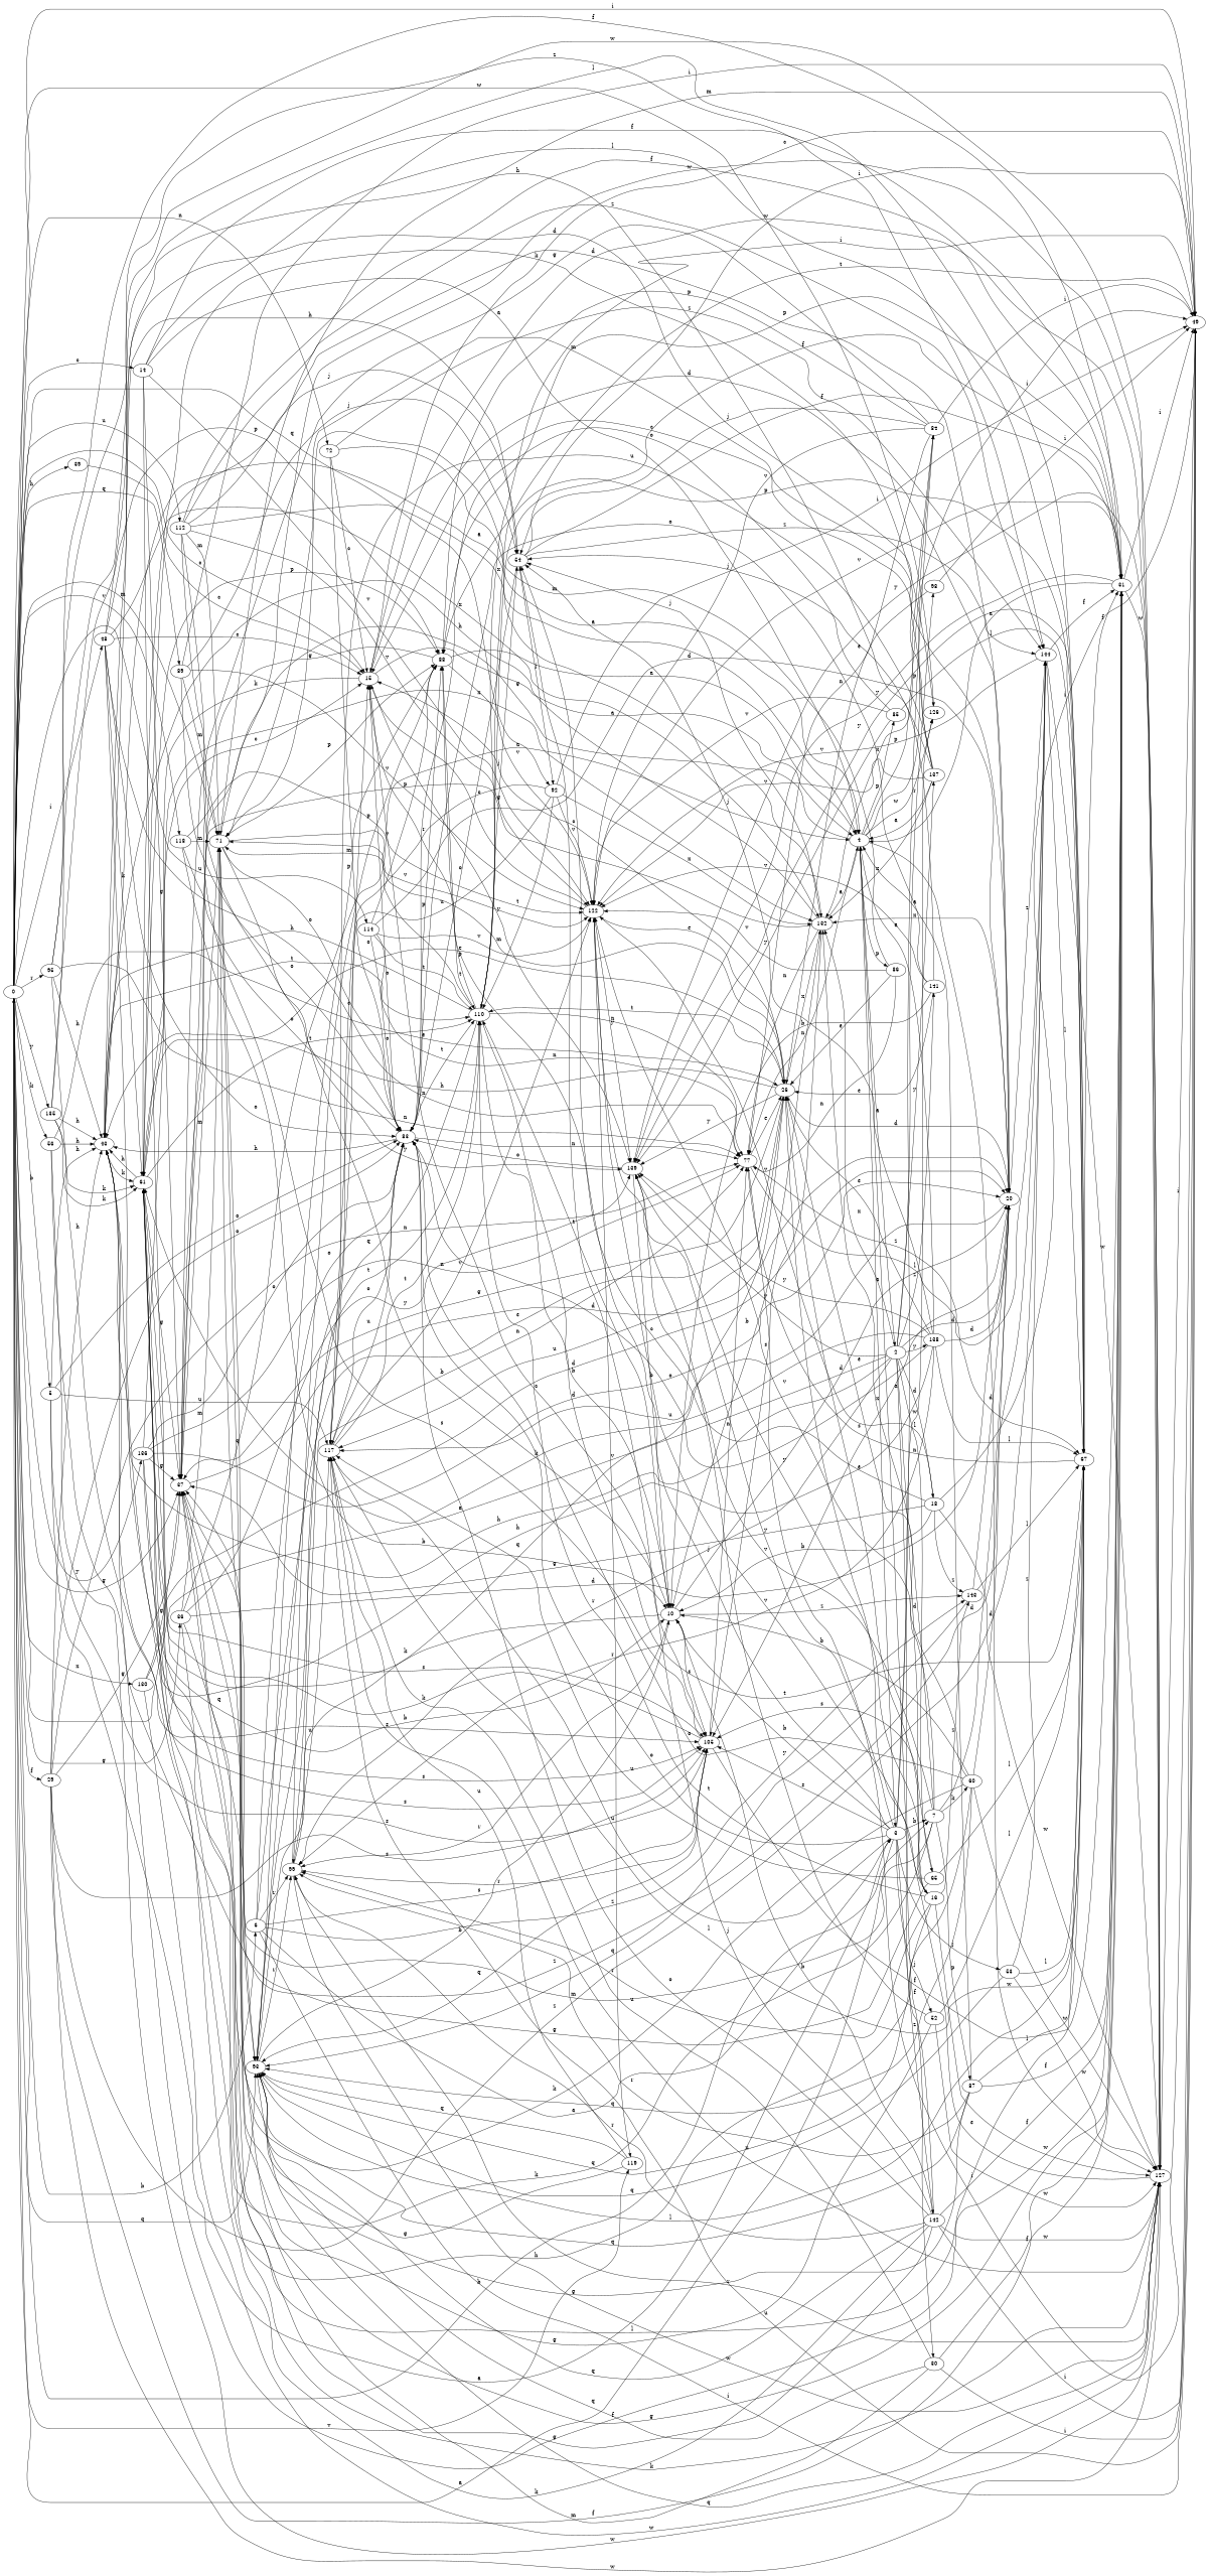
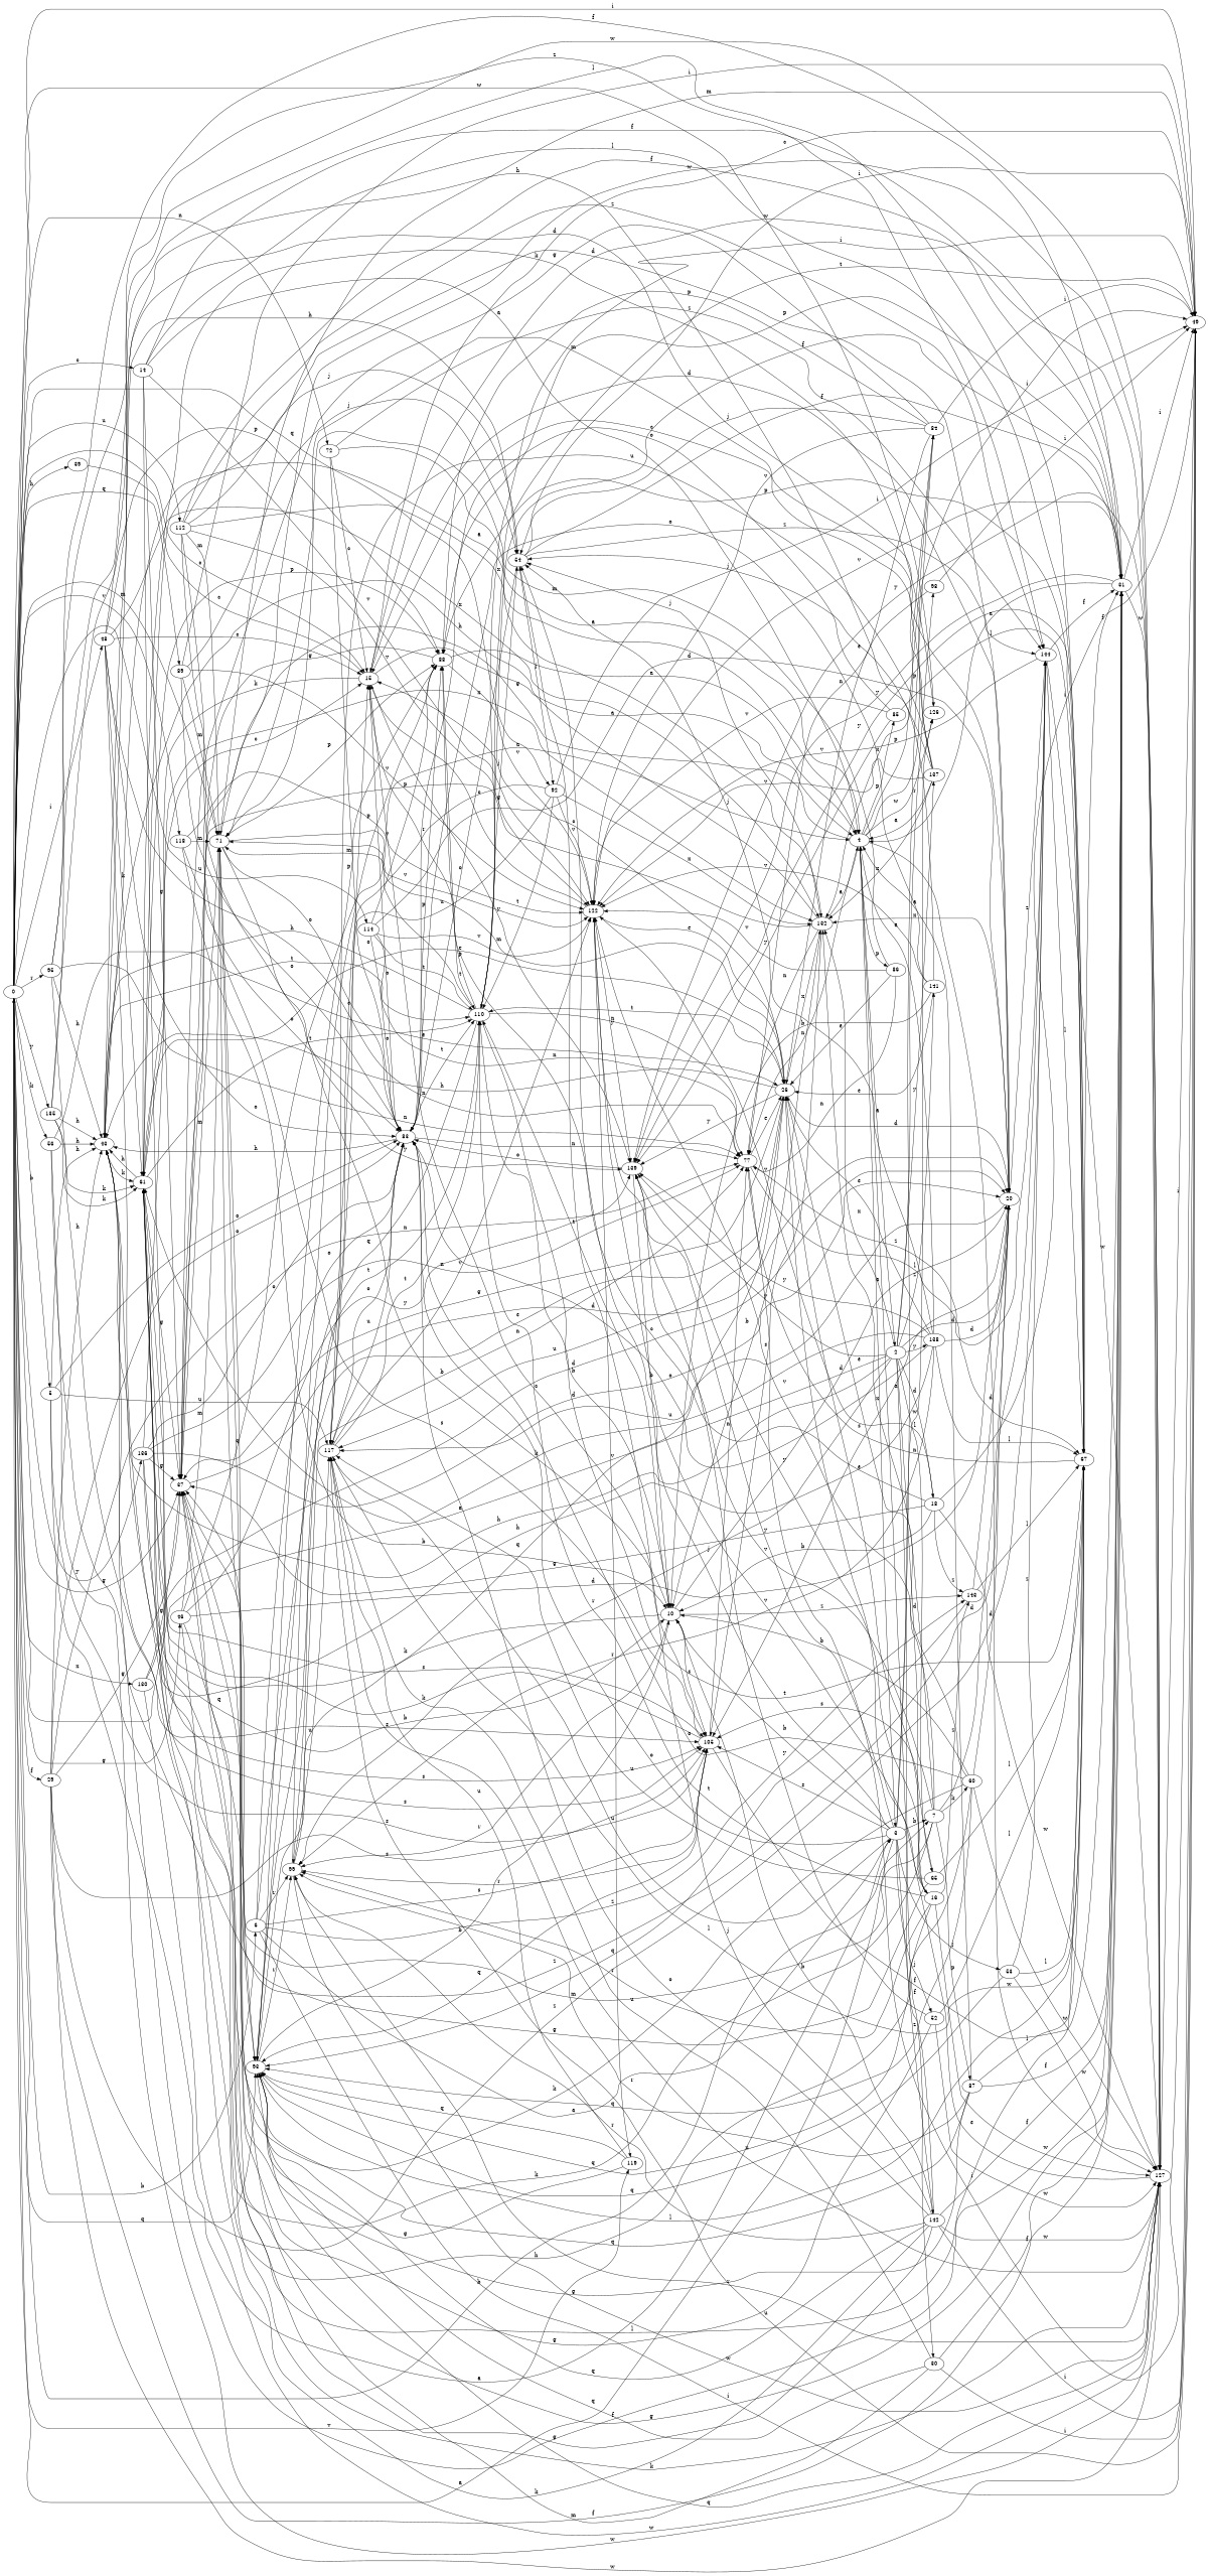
  strict digraph {
    rankdir=LR
    0
    5
    6
    7
    14
    15
    29
-   36
+   36 [label=46]
    37
    39
    48
    49
    56
    71
    72
    89
    92
    93
    95
    112
    114
    118
    119
    126
    130
    135
    136
    43
    3
    83
    105
    117
    99
    26
    143
    20
    132
    60
    61
    87
    122
    4
    31
    67
    139
    127
    77
    144
    110
    10
    88
    54
    2
    16
    18
    30
    65
    98
    137
    138
    141
    52
    53
    84
    142
    85
    86
    0 -> 5 [label=b]
    0 -> 6 [label=b]
    0 -> 7 [label=b]
    0 -> 14 [label=c]
    0 -> 15 [label=c]
    0 -> 29 [label=f]
    0 -> 36 [label=g]
    0 -> 37 [label=g]
    0 -> 39 [label=h]
    0 -> 48 [label=i]
    0 -> 49 [label=i]
    0 -> 56 [label=k]
    0 -> 71 [label=m]
    0 -> 72 [label=n]
    0 -> 89 [label=q]
    0 -> 92 [label=q]
    0 -> 93 [label=q]
    0 -> 95 [label=r]
    0 -> 112 [label=u]
    0 -> 114 [label=u]
    0 -> 118 [label=v]
    0 -> 119 [label=v]
    0 -> 126 [label=w]
    0 -> 130 [label=x]
    0 -> 135 [label=y]
    0 -> 136 [label=y]
    5 -> 43 [label=h]
    5 -> 3 [label=a]
    5 -> 83 [label=o]
    5 -> 105 [label=s]
    5 -> 117 [label=u]
    6 -> 49 [label=i]
    6 -> 3 [label=a]
    6 -> 83 [label=o]
    6 -> 105 [label=s]
    6 -> 99 [label=r]
    6 -> 26 [label=e]
    6 -> 143 [label=z]
    7 -> 71 [label=m]
    7 -> 26 [label=e]
    7 -> 20 [label=d]
    7 -> 132 [label=x]
    7 -> 60 [label=k]
    7 -> 61 [label=k]
    7 -> 87 [label=p]
    7 -> 122 [label=v]
    14 -> 37 [label=g]
    14 -> 105 [label=s]
    14 -> 122 [label=v]
    14 -> 4 [label=a]
    14 -> 31 [label=f]
    14 -> 67 [label=l]
    15 -> 83 [label=o]
    15 -> 20 [label=d]
    15 -> 61 [label=k]
    15 -> 4 [label=a]
    15 -> 139 [label=y]
    15 -> 127 [label=w]
    29 -> 37 [label=g]
    29 -> 43 [label=h]
    29 -> 83 [label=o]
    29 -> 105 [label=s]
    29 -> 31 [label=f]
    29 -> 127 [label=w]
    29 -> 77 [label=n]
    29 -> 144 [label=z]
    36 -> 71 [label=m]
    36 -> 93 [label=q]
    36 -> 20 [label=d]
    36 -> 4 [label=a]
    36 -> 67 [label=l]
    36 -> 139 [label=y]
    37 -> 71 [label=m]
    37 -> 20 [label=d]
    39 -> 15 [label=c]
    48 -> 15 [label=c]
    48 -> 83 [label=o]
    48 -> 105 [label=s]
    48 -> 20 [label=d]
    48 -> 132 [label=x]
    48 -> 61 [label=k]
    48 -> 67 [label=l]
    48 -> 77 [label=n]
    49 -> 15 [label=c]
    49 -> 71 [label=m]
    49 -> 117 [label=u]
    49 -> 110 [label=t]
    56 -> 43 [label=h]
    56 -> 26 [label=e]
    56 -> 127 [label=w]
    56 -> 144 [label=z]
    71 -> 93 [label=q]
    71 -> 83 [label=o]
    71 -> 122 [label=v]
    71 -> 127 [label=w]
    71 -> 10 [label=b]
    71 -> 88 [label=p]
    72 -> 15 [label=c]
    72 -> 83 [label=o]
    72 -> 4 [label=a]
    72 -> 144 [label=z]
    89 -> 49 [label=i]
    89 -> 71 [label=m]
    89 -> 83 [label=o]
    89 -> 122 [label=v]
    89 -> 54 [label=j]
    92 -> 49 [label=i]
    92 -> 117 [label=u]
    92 -> 99 [label=r]
    92 -> 132 [label=x]
    92 -> 122 [label=v]
    92 -> 110 [label=t]
    93 -> 99 [label=r]
    93 -> 67 [label=l]
    93 -> 110 [label=t]
    93 -> 10 [label=b]
    93 -> 88 [label=p]
    95 -> 43 [label=h]
    95 -> 61 [label=k]
    95 -> 31 [label=f]
    95 -> 77 [label=n]
    95 -> 144 [label=z]
    112 -> 71 [label=m]
    112 -> 105 [label=s]
    112 -> 20 [label=d]
    112 -> 132 [label=x]
    112 -> 122 [label=v]
    112 -> 31 [label=f]
    112 -> 139 [label=y]
    112 -> 144 [label=z]
    114 -> 83 [label=o]
    114 -> 20 [label=d]
    114 -> 122 [label=v]
    114 -> 77 [label=n]
    114 -> 110 [label=t]
    114 -> 88 [label=p]
    118 -> 71 [label=m]
    118 -> 83 [label=o]
    118 -> 122 [label=v]
    118 -> 10 [label=b]
    119 -> 37 [label=g]
    119 -> 93 [label=q]
    119 -> 117 [label=u]
    126 -> 61 [label=k]
    130 -> 37 [label=g]
    130 -> 20 [label=d]
    130 -> 127 [label=w]
    135 -> 43 [label=h]
    135 -> 105 [label=s]
    135 -> 61 [label=k]
    135 -> 127 [label=w]
    135 -> 88 [label=p]
    136 -> 15 [label=c]
    136 -> 37 [label=g]
    136 -> 83 [label=o]
    136 -> 105 [label=s]
    136 -> 20 [label=d]
    136 -> 77 [label=n]
    136 -> 10 [label=b]
    43 -> 61 [label=k]
    43 -> 4 [label=a]
    43 -> 31 [label=f]
    43 -> 110 [label=t]
    3 -> 0 [label=a]
    3 -> 7 [label=b]
    3 -> 126 [label=w]
    3 -> 83 [label=o]
    3 -> 105 [label=s]
    3 -> 117 [label=u]
    3 -> 139 [label=y]
    3 -> 10 [label=b]
    3 -> 54 [label=j]
    3 -> 52 [label=j]
    3 -> 53 [label=j]
    3 -> 84 [label=p]
    3 -> 142 [label=z]
    83 -> 43 [label=h]
    83 -> 117 [label=u]
    83 -> 77 [label=n]
    83 -> 110 [label=t]
    83 -> 88 [label=p]
    105 -> 15 [label=c]
    105 -> 93 [label=q]
    105 -> 99 [label=r]
    105 -> 61 [label=k]
    105 -> 31 [label=f]
    105 -> 77 [label=n]
    117 -> 15 [label=c]
    117 -> 83 [label=o]
    117 -> 122 [label=v]
    117 -> 67 [label=l]
    117 -> 110 [label=t]
    99 -> 117 [label=u]
    99 -> 127 [label=w]
    99 -> 77 [label=n]
    99 -> 88 [label=p]
    26 -> 15 [label=c]
    26 -> 37 [label=g]
    26 -> 71 [label=m]
    26 -> 93 [label=q]
    26 -> 43 [label=h]
    26 -> 117 [label=u]
    26 -> 20 [label=d]
    26 -> 132 [label=x]
    26 -> 139 [label=y]
    26 -> 110 [label=t]
    143 -> 93 [label=q]
    143 -> 20 [label=d]
    143 -> 67 [label=l]
    20 -> 105 [label=s]
    20 -> 117 [label=u]
    20 -> 132 [label=x]
    20 -> 144 [label=z]
    132 -> 37 [label=g]
    132 -> 43 [label=h]
    132 -> 105 [label=s]
    132 -> 4 [label=a]
    132 -> 77 [label=n]
    132 -> 10 [label=b]
    132 -> 54 [label=j]
    60 -> 93 [label=q]
    60 -> 43 [label=h]
    60 -> 83 [label=o]
    60 -> 20 [label=d]
    60 -> 61 [label=k]
    60 -> 122 [label=v]
    60 -> 127 [label=w]
    60 -> 10 [label=b]
    61 -> 37 [label=g]
    61 -> 43 [label=h]
    61 -> 26 [label=e]
    61 -> 132 [label=x]
    61 -> 110 [label=t]
    61 -> 88 [label=p]
    61 -> 54 [label=j]
    87 -> 37 [label=g]
    87 -> 93 [label=q]
    87 -> 99 [label=r]
    87 -> 4 [label=a]
    87 -> 31 [label=f]
    87 -> 67 [label=l]
    122 -> 15 [label=c]
    122 -> 119 [label=v]
    122 -> 26 [label=e]
    122 -> 139 [label=y]
    4 -> 37 [label=g]
    4 -> 49 [label=i]
    4 -> 126 [label=w]
    4 -> 3 [label=a]
    4 -> 127 [label=w]
    4 -> 77 [label=n]
    4 -> 2 [label=a]
    4 -> 84 [label=p]
    4 -> 85 [label=p]
    4 -> 86 [label=p]
    31 -> 37 [label=g]
    31 -> 49 [label=i]
    31 -> 122 [label=v]
    31 -> 4 [label=a]
    31 -> 139 [label=y]
    31 -> 127 [label=w]
    31 -> 88 [label=p]
    67 -> 31 [label=f]
    67 -> 139 [label=y]
    67 -> 77 [label=n]
    67 -> 110 [label=t]
    67 -> 88 [label=p]
    139 -> 83 [label=o]
    139 -> 10 [label=b]
    127 -> 49 [label=i]
    127 -> 93 [label=q]
    127 -> 117 [label=u]
    127 -> 99 [label=r]
    127 -> 26 [label=e]
    127 -> 61 [label=k]
    127 -> 139 [label=y]
    77 -> 49 [label=i]
    77 -> 26 [label=e]
    77 -> 67 [label=l]
    77 -> 144 [label=z]
    144 -> 122 [label=v]
    144 -> 31 [label=f]
    144 -> 67 [label=l]
    144 -> 127 [label=w]
    110 -> 49 [label=i]
    110 -> 71 [label=m]
    110 -> 93 [label=q]
    110 -> 43 [label=h]
    110 -> 31 [label=f]
    110 -> 77 [label=n]
    110 -> 10 [label=b]
    110 -> 88 [label=p]
    110 -> 54 [label=j]
    10 -> 105 [label=s]
    10 -> 99 [label=r]
    10 -> 143 [label=z]
    10 -> 20 [label=d]
    10 -> 61 [label=k]
    10 -> 110 [label=t]
    88 -> 37 [label=g]
    88 -> 122 [label=v]
    88 -> 4 [label=a]
    88 -> 110 [label=t]
    54 -> 49 [label=i]
    54 -> 92 [label=j]
    54 -> 43 [label=h]
    54 -> 83 [label=o]
    54 -> 31 [label=f]
    54 -> 144 [label=z]
    2 -> 0 [label=a]
    2 -> 43 [label=h]
    2 -> 99 [label=r]
    2 -> 20 [label=d]
    2 -> 132 [label=x]
    2 -> 139 [label=y]
    2 -> 16 [label=d]
    2 -> 18 [label=d]
    2 -> 30 [label=f]
    2 -> 65 [label=l]
    2 -> 98 [label=r]
    2 -> 137 [label=y]
    2 -> 138 [label=y]
    2 -> 141 [label=z]
    16 -> 93 [label=q]
    16 -> 99 [label=r]
    16 -> 26 [label=e]
    16 -> 143 [label=z]
    16 -> 122 [label=v]
    16 -> 139 [label=y]
    16 -> 127 [label=w]
    16 -> 110 [label=t]
    18 -> 15 [label=c]
    18 -> 37 [label=g]
    18 -> 49 [label=i]
    18 -> 143 [label=z]
    18 -> 122 [label=v]
    18 -> 127 [label=w]
    18 -> 10 [label=b]
    30 -> 49 [label=i]
    30 -> 71 [label=m]
    30 -> 93 [label=q]
    30 -> 117 [label=u]
    30 -> 31 [label=f]
    65 -> 37 [label=g]
    65 -> 105 [label=s]
    65 -> 117 [label=u]
    65 -> 67 [label=l]
    98 -> 49 [label=i]
    98 -> 26 [label=e]
    137 -> 15 [label=c]
    137 -> 71 [label=m]
    137 -> 117 [label=u]
    137 -> 132 [label=x]
    137 -> 122 [label=v]
    137 -> 4 [label=a]
    137 -> 54 [label=j]
    138 -> 43 [label=h]
    138 -> 83 [label=o]
    138 -> 99 [label=r]
    138 -> 26 [label=e]
    138 -> 20 [label=d]
    138 -> 61 [label=k]
    138 -> 4 [label=a]
    138 -> 67 [label=l]
    138 -> 139 [label=y]
    138 -> 54 [label=j]
    141 -> 43 [label=h]
    141 -> 83 [label=o]
    141 -> 26 [label=e]
    141 -> 122 [label=v]
    141 -> 10 [label=b]
    52 -> 37 [label=g]
    52 -> 67 [label=l]
    52 -> 139 [label=y]
    52 -> 127 [label=w]
    53 -> 93 [label=q]
    53 -> 67 [label=l]
    53 -> 127 [label=w]
    53 -> 144 [label=z]
    84 -> 37 [label=g]
    84 -> 49 [label=i]
    84 -> 132 [label=x]
    84 -> 122 [label=v]
    84 -> 77 [label=n]
    84 -> 88 [label=p]
    84 -> 54 [label=j]
    142 -> 37 [label=g]
    142 -> 49 [label=i]
    142 -> 93 [label=q]
    142 -> 83 [label=o]
    142 -> 99 [label=r]
    142 -> 61 [label=k]
    142 -> 4 [label=a]
    142 -> 31 [label=f]
    142 -> 127 [label=w]
    142 -> 10 [label=b]
    142 -> 54 [label=j]
    85 -> 83 [label=o]
    85 -> 122 [label=v]
    85 -> 67 [label=l]
    85 -> 139 [label=y]
    86 -> 71 [label=m]
    86 -> 26 [label=e]
    86 -> 122 [label=v]
    86 -> 77 [label=n]
  }
